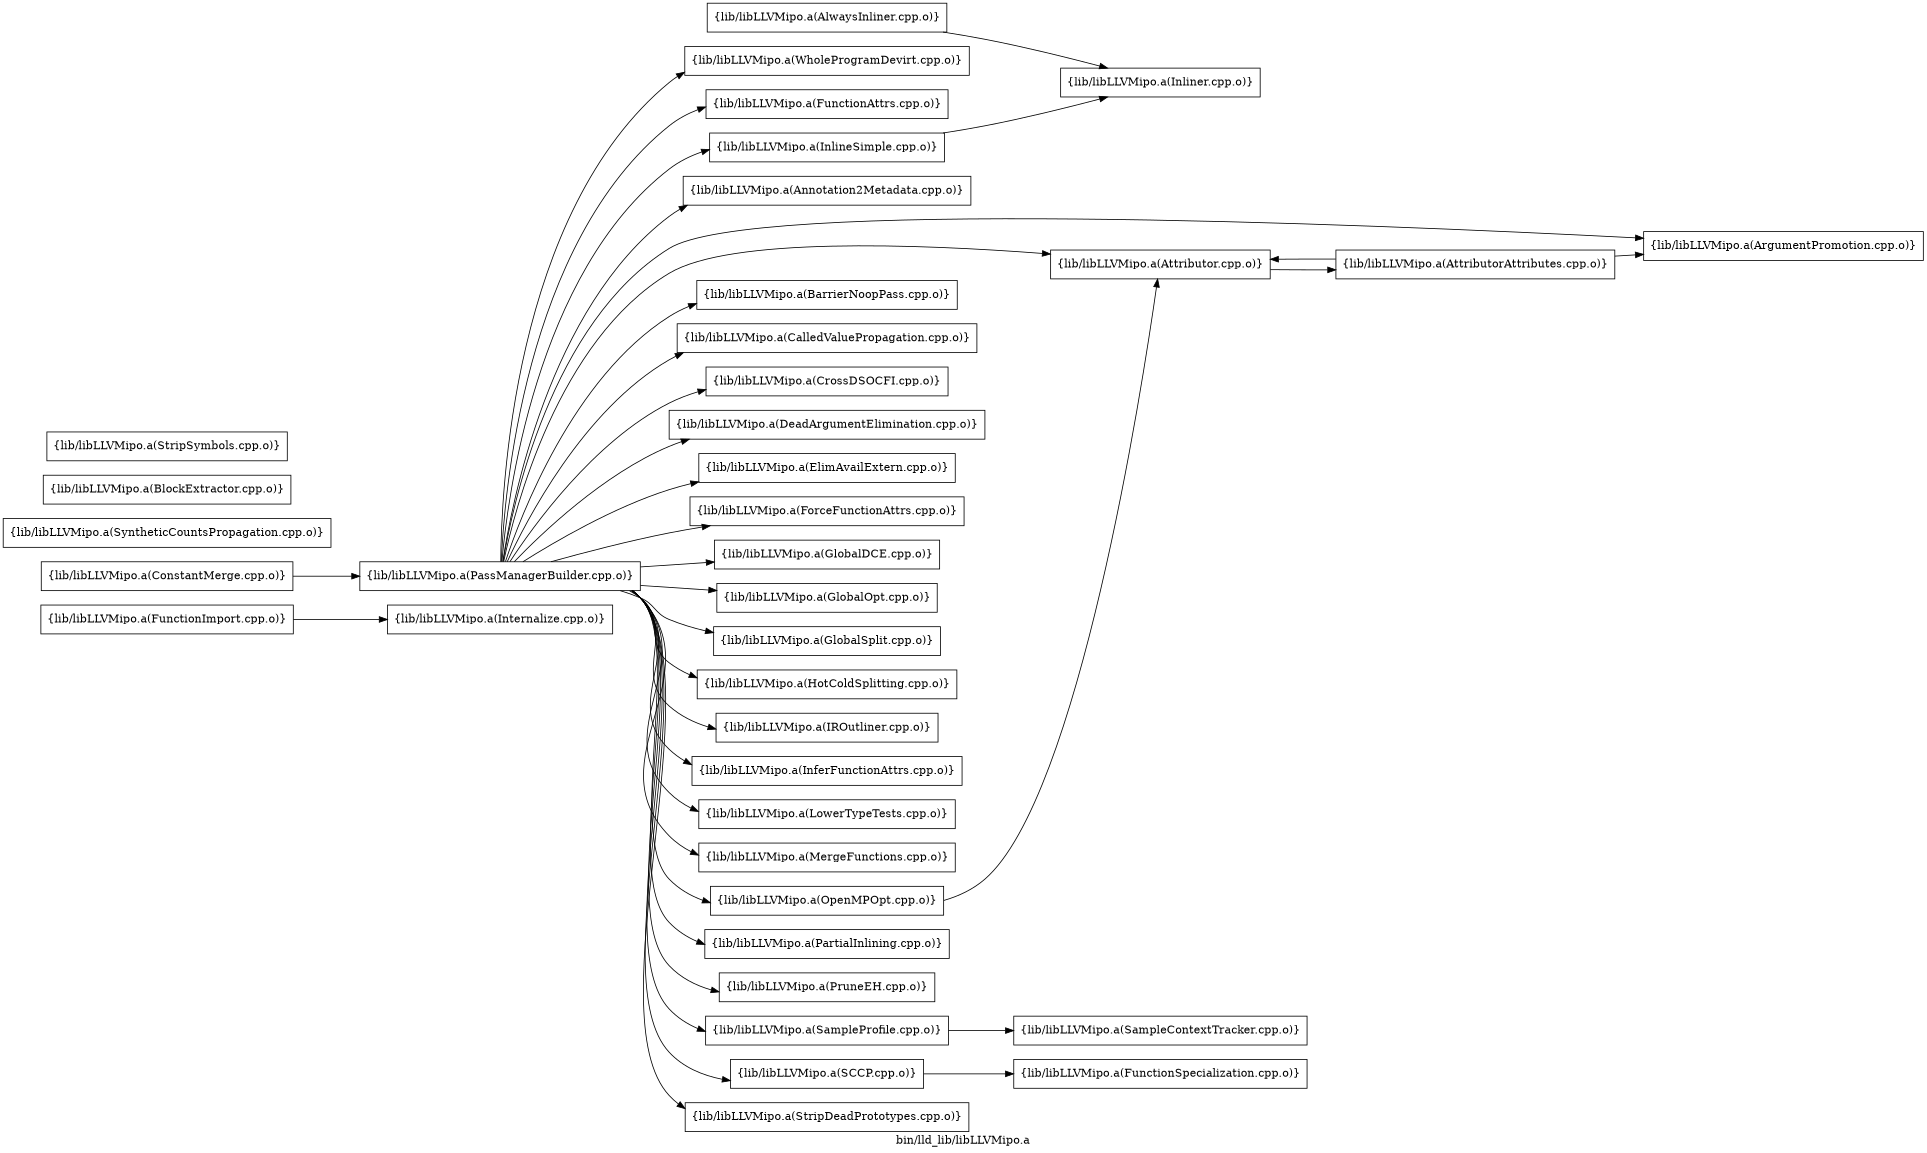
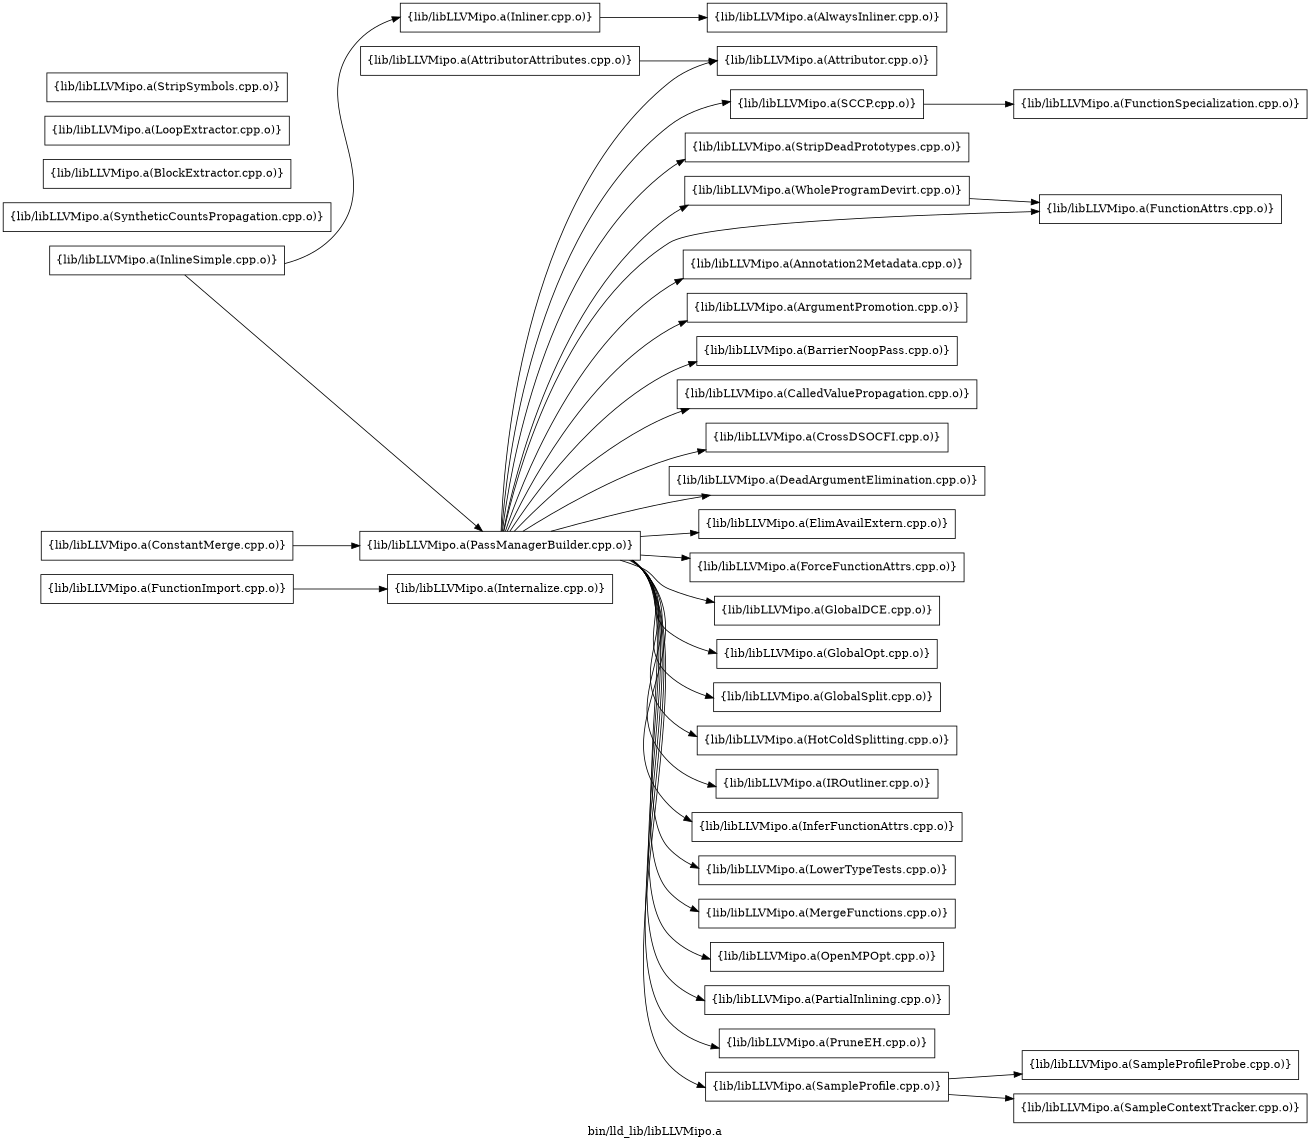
  digraph {
    label="bin/lld_lib/libLLVMipo.a"
    rankdir=LR
    node [group=0 shape=box]
    n1 [label="{lib/libLLVMipo.a(FunctionImport.cpp.o)}"]
    n2 [label="{lib/libLLVMipo.a(Internalize.cpp.o)}"]
    n3 [label="{lib/libLLVMipo.a(WholeProgramDevirt.cpp.o)}"]
    n4 [label="{lib/libLLVMipo.a(FunctionAttrs.cpp.o)}"]
    n5 [label="{lib/libLLVMipo.a(InlineSimple.cpp.o)}"]
    n6 [label="{lib/libLLVMipo.a(Inliner.cpp.o)}"]
    n7 [label="{lib/libLLVMipo.a(PassManagerBuilder.cpp.o)}"]
    n8 [label="{lib/libLLVMipo.a(Annotation2Metadata.cpp.o)}"]
    n9 [label="{lib/libLLVMipo.a(ArgumentPromotion.cpp.o)}"]
    n10 [label="{lib/libLLVMipo.a(Attributor.cpp.o)}"]
    n11 [label="{lib/libLLVMipo.a(BarrierNoopPass.cpp.o)}"]
    n12 [label="{lib/libLLVMipo.a(CalledValuePropagation.cpp.o)}"]
    n13 [label="{lib/libLLVMipo.a(CrossDSOCFI.cpp.o)}"]
    n14 [label="{lib/libLLVMipo.a(DeadArgumentElimination.cpp.o)}"]
    n15 [label="{lib/libLLVMipo.a(ElimAvailExtern.cpp.o)}"]
    n16 [label="{lib/libLLVMipo.a(ForceFunctionAttrs.cpp.o)}"]
    n17 [label="{lib/libLLVMipo.a(GlobalDCE.cpp.o)}"]
    n18 [label="{lib/libLLVMipo.a(GlobalOpt.cpp.o)}"]
    n19 [label="{lib/libLLVMipo.a(GlobalSplit.cpp.o)}"]
    n20 [label="{lib/libLLVMipo.a(HotColdSplitting.cpp.o)}"]
    n21 [label="{lib/libLLVMipo.a(IROutliner.cpp.o)}"]
    n22 [label="{lib/libLLVMipo.a(InferFunctionAttrs.cpp.o)}"]
    n23 [label="{lib/libLLVMipo.a(LowerTypeTests.cpp.o)}"]
    n24 [label="{lib/libLLVMipo.a(MergeFunctions.cpp.o)}"]
    n25 [label="{lib/libLLVMipo.a(OpenMPOpt.cpp.o)}"]
    n26 [label="{lib/libLLVMipo.a(PartialInlining.cpp.o)}"]
    n27 [label="{lib/libLLVMipo.a(PruneEH.cpp.o)}"]
    n28 [label="{lib/libLLVMipo.a(SampleProfile.cpp.o)}"]
    n29 [label="{lib/libLLVMipo.a(SCCP.cpp.o)}"]
    n30 [label="{lib/libLLVMipo.a(StripDeadPrototypes.cpp.o)}"]
    n31 [label="{lib/libLLVMipo.a(AttributorAttributes.cpp.o)}"]
    n32 [label="{lib/libLLVMipo.a(ConstantMerge.cpp.o)}"]
    n33 [label="{lib/libLLVMipo.a(SampleContextTracker.cpp.o)}"]
+   n34 [label="{lib/libLLVMipo.a(SampleProfileProbe.cpp.o)}"]
    n35 [label="{lib/libLLVMipo.a(FunctionSpecialization.cpp.o)}"]
    n36 [label="{lib/libLLVMipo.a(SyntheticCountsPropagation.cpp.o)}"]
    n37 [label="{lib/libLLVMipo.a(AlwaysInliner.cpp.o)}"]
    n38 [label="{lib/libLLVMipo.a(BlockExtractor.cpp.o)}"]
+   n39 [label="{lib/libLLVMipo.a(LoopExtractor.cpp.o)}"]
    n40 [label="{lib/libLLVMipo.a(StripSymbols.cpp.o)}"]
    subgraph sub_1 {
      rank=same
      n1
    }
    n1 -> n2
+   n3 -> n4
    n5 -> n6
    n7 -> n3
    n7 -> n4
-   n7 -> n5
+   n5 -> n7
    n7 -> n8
    n7 -> n9
    n7 -> n10
    n7 -> n11
    n7 -> n12
    n7 -> n13
    n7 -> n14
    n7 -> n15
    n7 -> n16
    n7 -> n17
    n7 -> n18
    n7 -> n19
    n7 -> n20
    n7 -> n21
    n7 -> n22
    n7 -> n23
    n7 -> n24
    n7 -> n25
    n7 -> n26
    n7 -> n27
    n7 -> n28
    n7 -> n29
    n7 -> n30
-   n10 -> n31
-   n25 -> n10
    n28 -> n33
+   n28 -> n34
    n29 -> n35
-   n31 -> n9
    n31 -> n10
    n32 -> n7
-   n37 -> n6
+   n6 -> n37
  }
